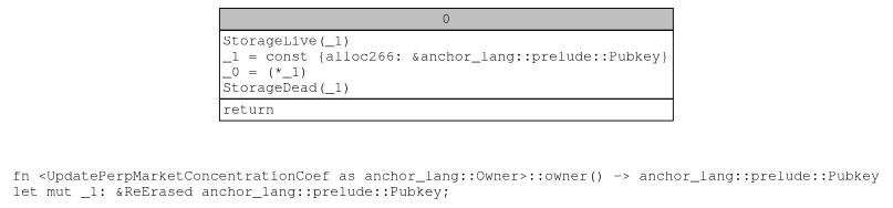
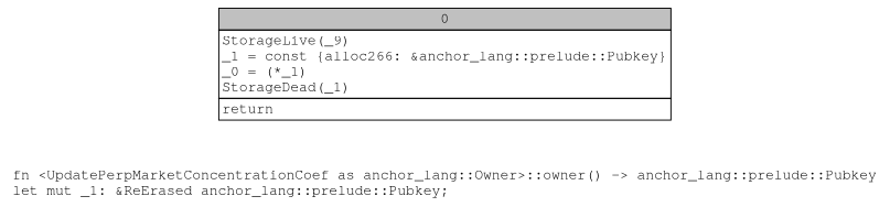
  digraph {
    fontname="Courier, monospace"
    label=<fn &lt;UpdatePerpMarketConcentrationCoef as anchor_lang::Owner&gt;::owner() -&gt; anchor_lang::prelude::Pubkey<br align="left"/>let mut _1: &amp;ReErased anchor_lang::prelude::Pubkey;<br align="left"/>>
-   n1 [fontname="Courier, monospace" label=<<table border="0" cellborder="1" cellspacing="0"><tr><td bgcolor="gray" align="center" colspan="1">0</td></tr><tr><td align="left" balign="left">StorageLive(_1)<br/>_1 = const {alloc266: &amp;anchor_lang::prelude::Pubkey}<br/>_0 = (*_1)<br/>StorageDead(_1)<br/></td></tr><tr><td align="left">return</td></tr></table>> shape=none]
+   n1 [fontname="Courier, monospace" label=<<table border="0" cellborder="1" cellspacing="0"><tr><td bgcolor="gray" align="center" colspan="1">0</td></tr><tr><td align="left" balign="left">StorageLive(_9)<br/>_1 = const {alloc266: &amp;anchor_lang::prelude::Pubkey}<br/>_0 = (*_1)<br/>StorageDead(_1)<br/></td></tr><tr><td align="left">return</td></tr></table>> shape=none]
  }
